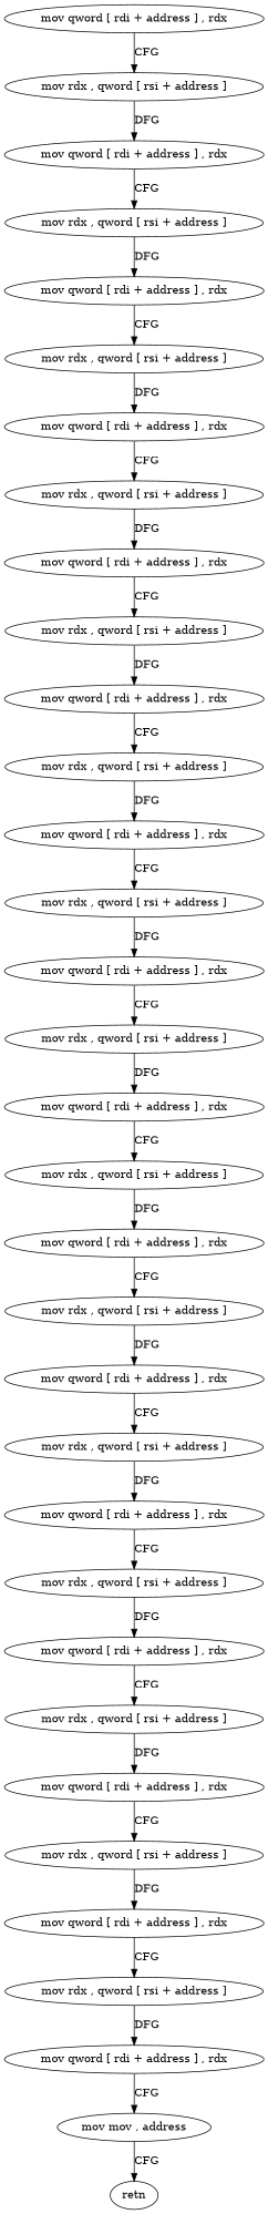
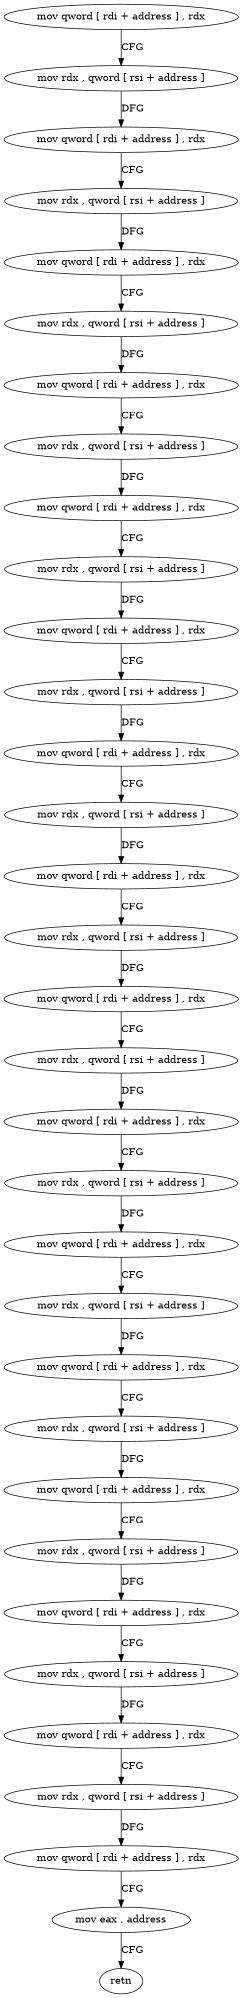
  digraph {
    n1 [label="mov qword [ rdi + address ] , rdx"]
    n2 [label="mov rdx , qword [ rsi + address ]"]
    n3 [label="mov qword [ rdi + address ] , rdx"]
    n4 [label="mov rdx , qword [ rsi + address ]"]
    n5 [label="mov qword [ rdi + address ] , rdx"]
    n6 [label="mov rdx , qword [ rsi + address ]"]
    n7 [label="mov qword [ rdi + address ] , rdx"]
    n8 [label="mov rdx , qword [ rsi + address ]"]
    n9 [label="mov qword [ rdi + address ] , rdx"]
    n10 [label="mov rdx , qword [ rsi + address ]"]
    n11 [label="mov qword [ rdi + address ] , rdx"]
    n12 [label="mov rdx , qword [ rsi + address ]"]
    n13 [label="mov qword [ rdi + address ] , rdx"]
    n14 [label="mov rdx , qword [ rsi + address ]"]
    n15 [label="mov qword [ rdi + address ] , rdx"]
    n16 [label="mov rdx , qword [ rsi + address ]"]
    n17 [label="mov qword [ rdi + address ] , rdx"]
    n18 [label="mov rdx , qword [ rsi + address ]"]
    n19 [label="mov qword [ rdi + address ] , rdx"]
    n20 [label="mov rdx , qword [ rsi + address ]"]
    n21 [label="mov qword [ rdi + address ] , rdx"]
    n22 [label="mov rdx , qword [ rsi + address ]"]
    n23 [label="mov qword [ rdi + address ] , rdx"]
    n24 [label="mov rdx , qword [ rsi + address ]"]
    n25 [label="mov qword [ rdi + address ] , rdx"]
    n26 [label="mov rdx , qword [ rsi + address ]"]
    n27 [label="mov qword [ rdi + address ] , rdx"]
    n28 [label="mov rdx , qword [ rsi + address ]"]
    n29 [label="mov qword [ rdi + address ] , rdx"]
    n30 [label="mov rdx , qword [ rsi + address ]"]
    n31 [label="mov qword [ rdi + address ] , rdx"]
-   n32 [label="mov mov , address"]
+   n32 [label="mov eax , address"]
    n33 [label=retn]
    n1 -> n2 [label=CFG]
    n2 -> n3 [label=DFG]
    n3 -> n4 [label=CFG]
    n4 -> n5 [label=DFG]
    n5 -> n6 [label=CFG]
    n6 -> n7 [label=DFG]
    n7 -> n8 [label=CFG]
    n8 -> n9 [label=DFG]
    n9 -> n10 [label=CFG]
    n10 -> n11 [label=DFG]
    n11 -> n12 [label=CFG]
    n12 -> n13 [label=DFG]
    n13 -> n14 [label=CFG]
    n14 -> n15 [label=DFG]
    n15 -> n16 [label=CFG]
    n16 -> n17 [label=DFG]
    n17 -> n18 [label=CFG]
    n18 -> n19 [label=DFG]
    n19 -> n20 [label=CFG]
    n20 -> n21 [label=DFG]
    n21 -> n22 [label=CFG]
    n22 -> n23 [label=DFG]
    n23 -> n24 [label=CFG]
    n24 -> n25 [label=DFG]
    n25 -> n26 [label=CFG]
    n26 -> n27 [label=DFG]
    n27 -> n28 [label=CFG]
    n28 -> n29 [label=DFG]
    n29 -> n30 [label=CFG]
    n30 -> n31 [label=DFG]
    n31 -> n32 [label=CFG]
    n32 -> n33 [label=CFG]
  }
